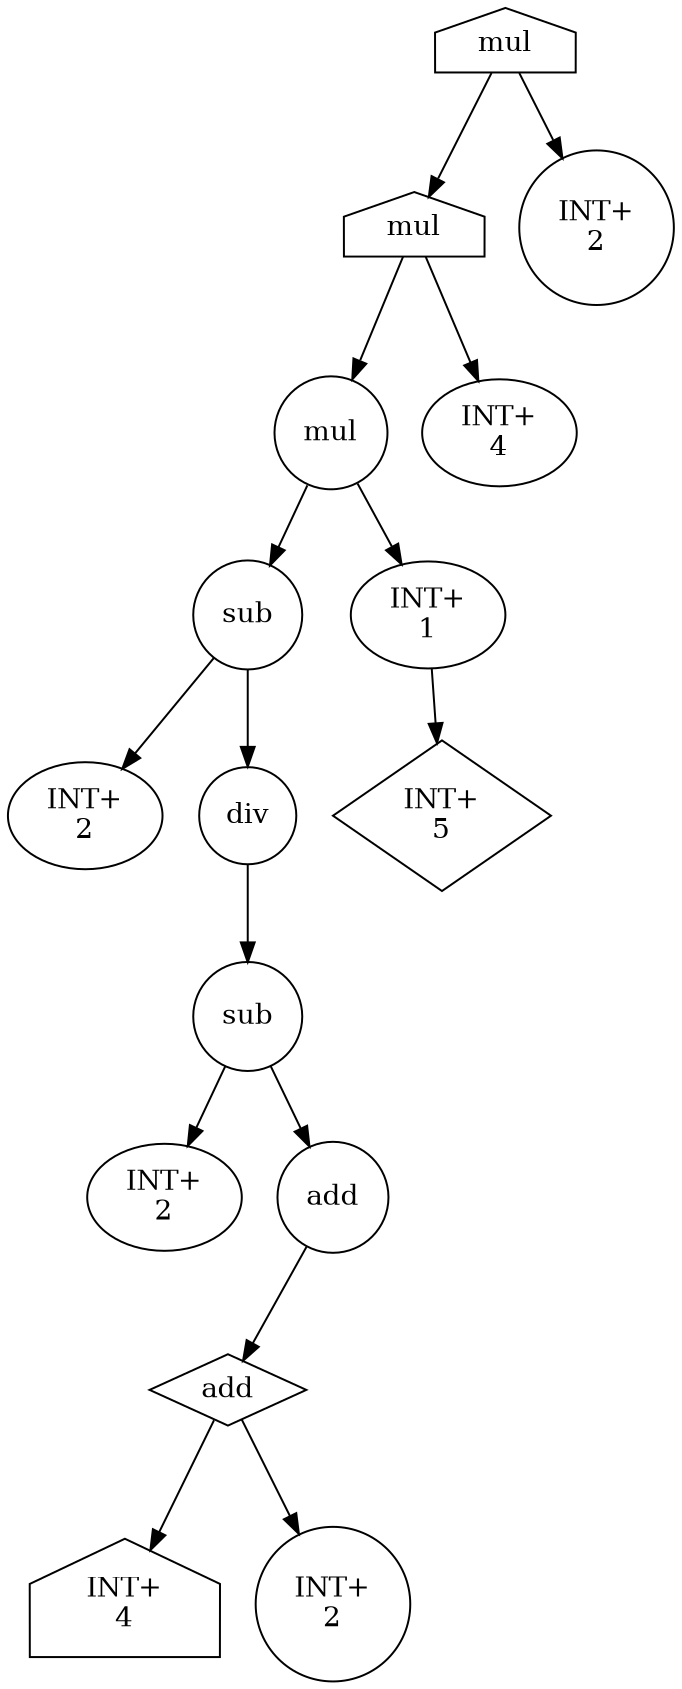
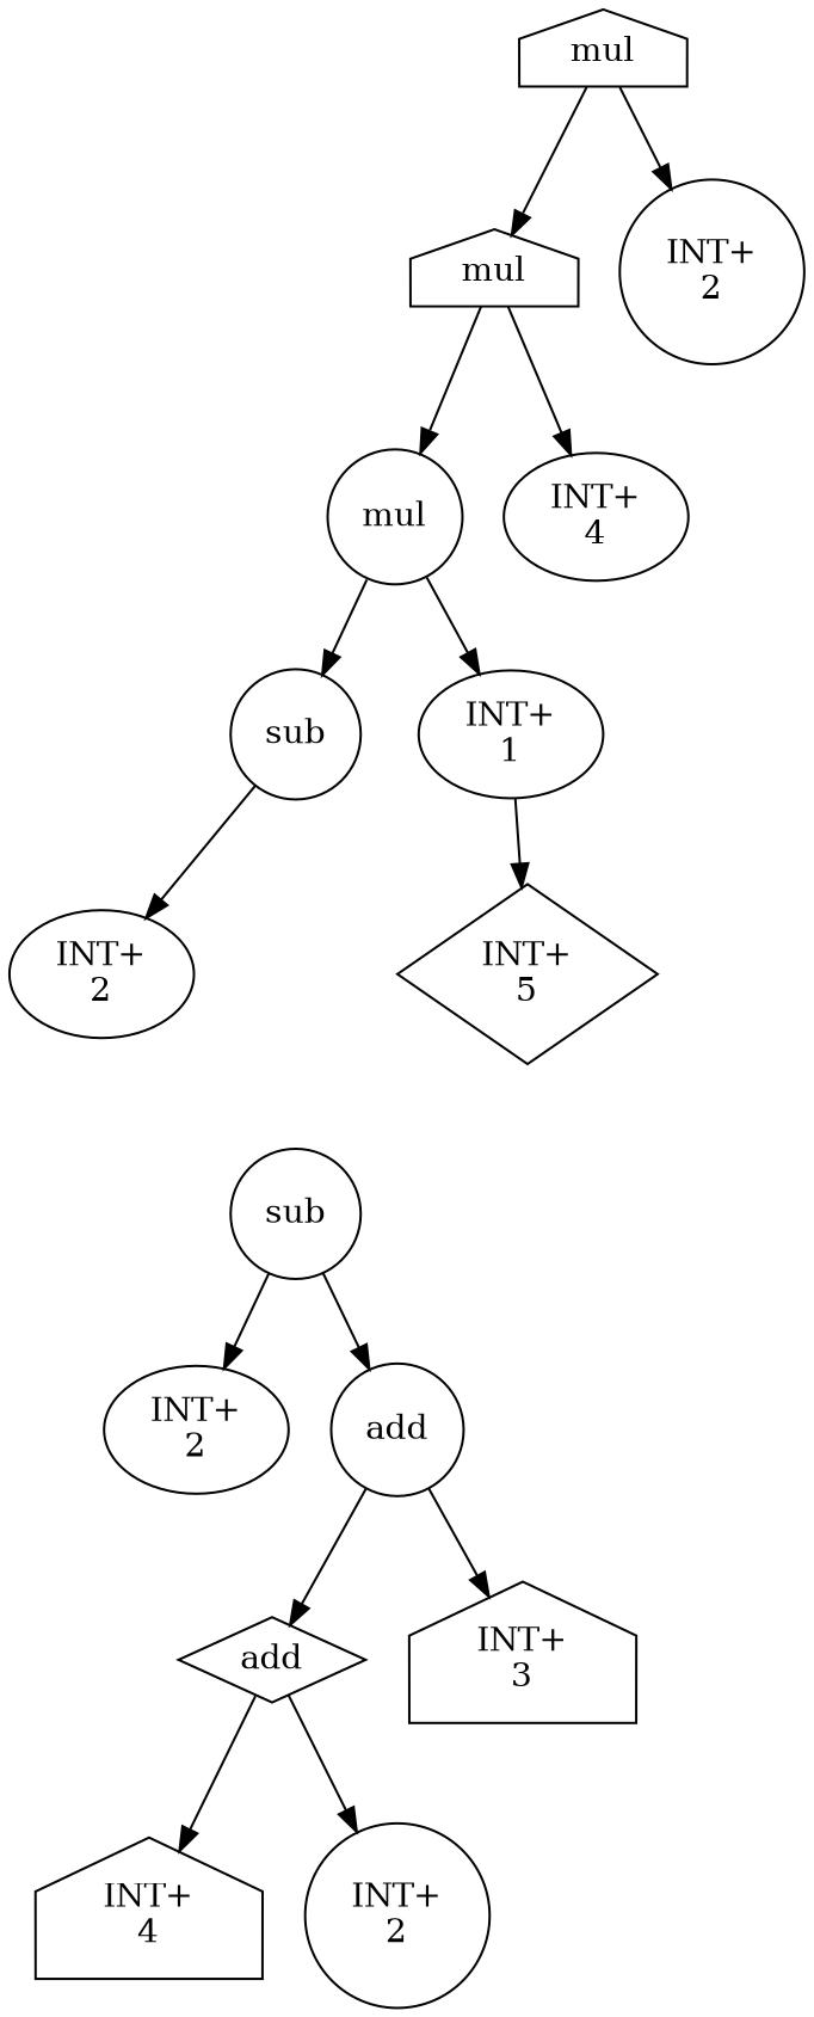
  digraph {
    node [shape=circle]
    n1 [label=mul shape=house]
    n2 [label=mul shape=house]
    n3 [label="INT+\n2"]
    n4 [label=mul]
    n5 [label="INT+\n4" shape=ellipse]
    n6 [label=sub]
    n7 [label="INT+\n1" shape=ellipse]
    n8 [label="INT+\n2" shape=ellipse]
-   n9 [label=div]
    n10 [label="INT+\n5" shape=diamond]
    n11 [label=sub]
    n12 [label="INT+\n2" shape=ellipse]
    n13 [label=add]
    n14 [label=add shape=diamond]
+   n15 [label="INT+\n3" shape=house]
    n16 [label="INT+\n4" shape=house]
    n17 [label="INT+\n2"]
    n1 -> n2
    n1 -> n3
    n2 -> n4
    n2 -> n5
    n4 -> n6
    n4 -> n7
    n6 -> n8
-   n6 -> n9
    n7 -> n10
-   n9 -> n11
    n11 -> n12
    n11 -> n13
    n13 -> n14
+   n13 -> n15
    n14 -> n16
    n14 -> n17
  }
